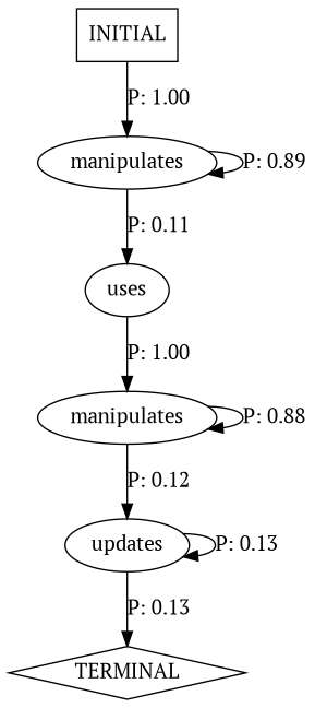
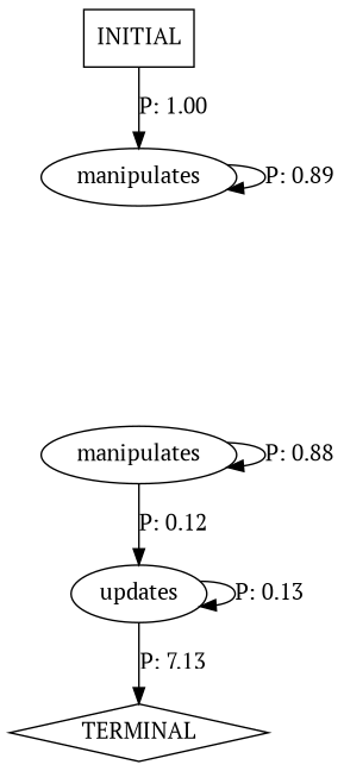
  digraph {
    fontname="PT Serif"
    node [fontname="PT Serif"]
    edge [fontname="PT Serif"]
    n1 [label=manipulates]
-   n2 [label=uses]
    n3 [label=manipulates]
    n4 [label=updates]
    n5 [label=TERMINAL shape=diamond]
    n6 [label=INITIAL shape=box]
    n1 -> n1 [label="P: 0.89"]
-   n1 -> n2 [label="P: 0.11"]
-   n2 -> n3 [label="P: 1.00"]
    n3 -> n3 [label="P: 0.88"]
    n3 -> n4 [label="P: 0.12"]
    n4 -> n4 [label="P: 0.13"]
-   n4 -> n5 [label="P: 0.13"]
+   n4 -> n5 [label="P: 7.13"]
    n6 -> n1 [label="P: 1.00"]
  }
